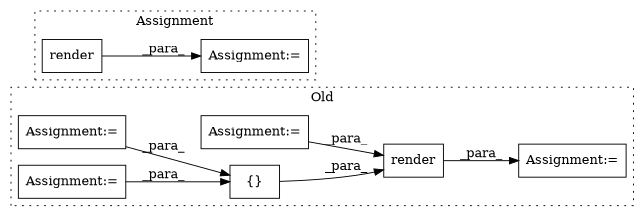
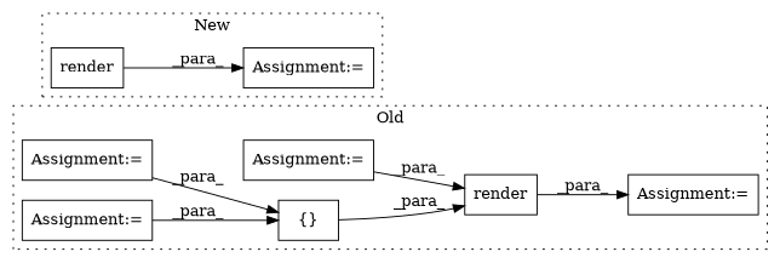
  digraph {
    rankdir=LR
    node [a=7 l=1 shape=box]
    n1 [a=4 l="1,1" label="{}" s="10548,10555"]
    n2 [label="Assignment:=" s=10470]
    n3 [a=32 l="7,1" label=render s="10486,10577"]
    n4 [label="Assignment:=" s=10203]
    n5 [l=6 label="Assignment:=" s=9816]
    n6 [l=9 label="Assignment:=" s=9936]
    n7 [a=32 l="7,1" label=render s="10944,10957"]
    n8 [label="Assignment:=" s=10930]
    subgraph cluster_1 {
      label=Old
      style=dotted
      n1
      n2
      n3
      n4
      n5
      n6
    }
    subgraph cluster_2 {
-     label=Assignment
+     label=New
      style=dotted
      n7
      n8
    }
    n1 -> n3 [label=_para_]
    n3 -> n2 [label=_para_]
    n4 -> n3 [label=_para_]
    n5 -> n1 [label=_para_]
    n6 -> n1 [label=_para_]
    n7 -> n8 [label=_para_]
  }
